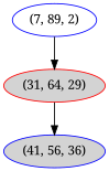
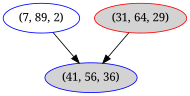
  digraph {
    fontname="Noto Serif"
    node [color=blue fillcolor=lightgrey fontname="Noto Serif" style=filled]
    edge [fontname="Noto Serif"]
    n1 [fillcolor=white label="(7, 89, 2)"]
    "(31, 64, 29)" [color=red]
    "(41, 56, 36)"
-   n1 -> "(31, 64, 29)"
+   n1 -> "(41, 56, 36)"
    "(31, 64, 29)" -> "(41, 56, 36)"
  }
